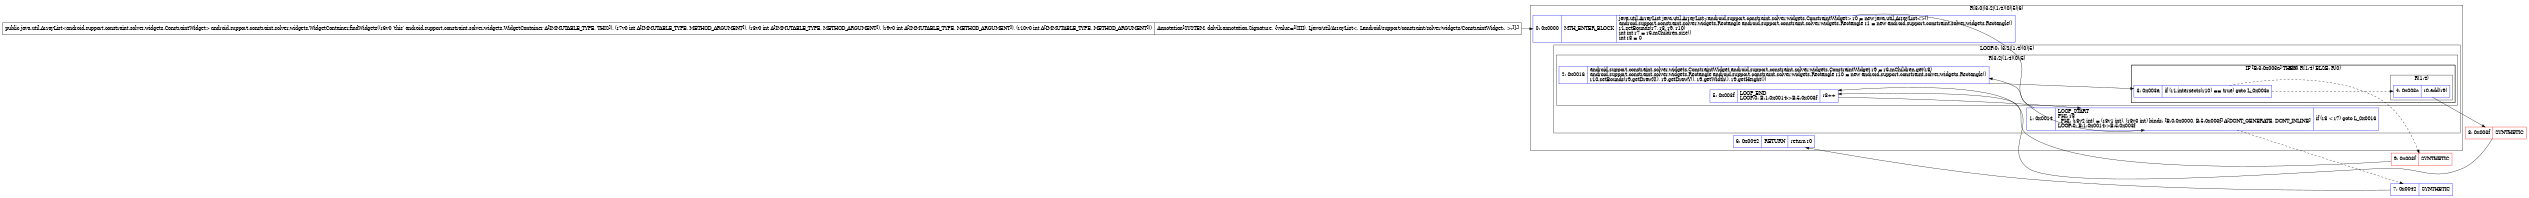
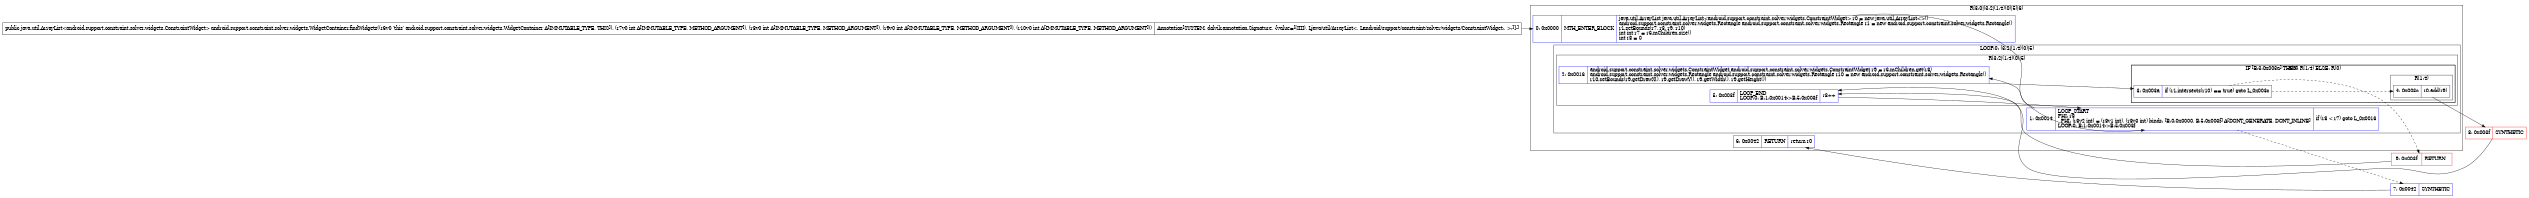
  digraph {
    rankdir=LR
    node [color=blue shape=record]
    n1 [label="{4\:\ 0x003c|r0.add(r9)\l}"]
    n2 [label="{3\:\ 0x003a|if (r1.intersects(r10) == true) goto L_0x003c\l}"]
    n3 [label="{2\:\ 0x0016|android.support.constraint.solver.widgets.ConstraintWidget android.support.constraint.solver.widgets.ConstraintWidget r9 = r6.mChildren.get(r8)\landroid.support.constraint.solver.widgets.Rectangle android.support.constraint.solver.widgets.Rectangle r10 = new android.support.constraint.solver.widgets.Rectangle()\lr10.setBounds(r9.getDrawX(), r9.getDrawY(), r9.getWidth(), r9.getHeight())\l}"]
    n4 [label="{5\:\ 0x003f|LOOP_END\lLOOP:0: B:1:0x0014\-\>B:5:0x003f\l|r8++\l}"]
    n5 [label="{1\:\ 0x0014|LOOP_START\lPHI: r8 \l  PHI: (r8v2 int) = (r8v1 int), (r8v3 int) binds: [B:0:0x0000, B:5:0x003f] A[DONT_GENERATE, DONT_INLINE]\lLOOP:0: B:1:0x0014\-\>B:5:0x003f\l|if (r8 \< r7) goto L_0x0016\l}"]
    n6 [label="{0\:\ 0x0000|MTH_ENTER_BLOCK\l|java.util.ArrayList java.util.ArrayList\<android.support.constraint.solver.widgets.ConstraintWidget\> r0 = new java.util.ArrayList\<\>()\landroid.support.constraint.solver.widgets.Rectangle android.support.constraint.solver.widgets.Rectangle r1 = new android.support.constraint.solver.widgets.Rectangle()\lr1.setBounds(r7, r8, r9, r10)\lint int r7 = r6.mChildren.size()\lint r8 = 0\l}"]
    n7 [label="{6\:\ 0x0042|RETURN\l|return r0\l}"]
    n8 [color=red label="{8\:\ 0x003f|SYNTHETIC\l}"]
-   n9 [color=red label="{9\:\ 0x003f|SYNTHETIC\l}"]
+   n9 [color=red label="{9\:\ 0x003f|RETURN\l}"]
    n10 [label="{7\:\ 0x0042|SYNTHETIC\l}"]
    n11 [label="{public java.util.ArrayList\<android.support.constraint.solver.widgets.ConstraintWidget\> android.support.constraint.solver.widgets.WidgetContainer.findWidgets((r6v0 'this' android.support.constraint.solver.widgets.WidgetContainer A[IMMUTABLE_TYPE, THIS]), (r7v0 int A[IMMUTABLE_TYPE, METHOD_ARGUMENT]), (r8v0 int A[IMMUTABLE_TYPE, METHOD_ARGUMENT]), (r9v0 int A[IMMUTABLE_TYPE, METHOD_ARGUMENT]), (r10v0 int A[IMMUTABLE_TYPE, METHOD_ARGUMENT]))  | Annotation[SYSTEM, dalvik.annotation.Signature, \{value=[(IIII), Ljava\/util\/ArrayList\<, Landroid\/support\/constraint\/solver\/widgets\/ConstraintWidget;, \>;]\}]\l}" color=""]
    subgraph cluster_1 {
      label="R(3:0|(3:2|(1:4)(0)|5)|6)"
      n6
      n7
      subgraph cluster_2 {
        label="LOOP:0: (3:2|(1:4)(0)|5)"
        n5
        subgraph cluster_3 {
          label="R(3:2|(1:4)(0)|5)"
          n3
          n4
          subgraph cluster_4 {
            label="IF [B:3:0x003a] THEN: R(1:4) ELSE: R(0)"
            n2
            subgraph cluster_5 {
              label="R(1:4)"
              n1
            }
            subgraph cluster_6 {
              label="R(0)"
            }
          }
        }
      }
    }
    n1 -> n8
    n2 -> n1 [style=dashed]
    n2 -> n9 [style=dashed]
    n3 -> n2
    n4 -> n5
    n5 -> n3
    n5 -> n10 [style=dashed]
    n6 -> n5
    n8 -> n4
    n9 -> n4
    n10 -> n7
    n11 -> n6
  }
